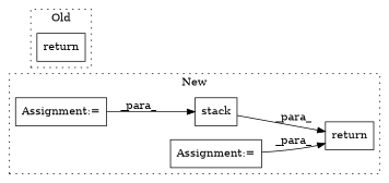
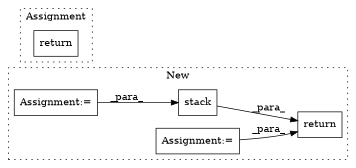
  digraph {
    rankdir=LR
    node [a=41 shape=box]
    n1 [a=32 l="6,1" label=stack s="8764,8856"]
    n2 [l=12 label=return s=8915]
    n3 [a=7 l=1 label="Assignment:=" s=8672]
    n4 [a=7 l=15 label="Assignment:=" s=7500]
    n5 [l=7 label=return s=8445]
    subgraph cluster_1 {
      label=New
      style=dotted
      n1
      n2
      n3
      n4
    }
    subgraph cluster_2 {
-     label=Old
+     label=Assignment
      style=dotted
      n5
    }
    n1 -> n2 [label=_para_]
    n3 -> n1 [label=_para_]
    n4 -> n2 [label=_para_]
  }
